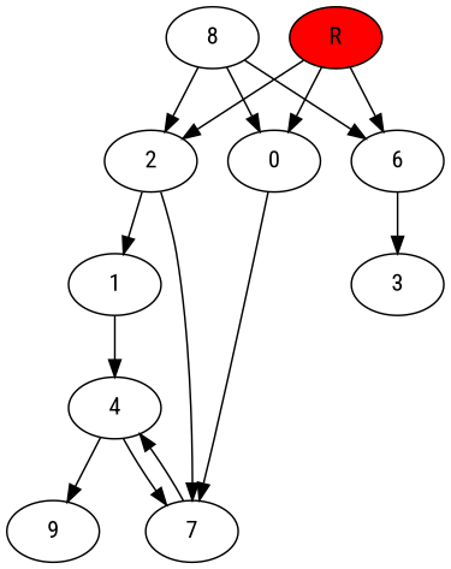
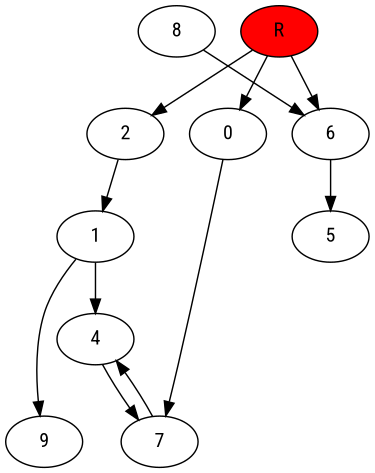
  digraph {
    fontname="Roboto Condensed"
    node [fontname="Roboto Condensed"]
    edge [fontname="Roboto Condensed"]
    1
    4
    9
    7
    2
    n6 [label=0]
    6
-   5 [label=3]
+   5
    8
    R [fillcolor="#ff0000" style=filled]
    1 -> 4
-   4 -> 9
+   1 -> 9
    4 -> 7
    7 -> 4
    2 -> 1
-   2 -> 7
    n6 -> 7
    6 -> 5
-   8 -> 2
-   8 -> n6
    8 -> 6
    R -> 2
    R -> n6
    R -> 6
  }
